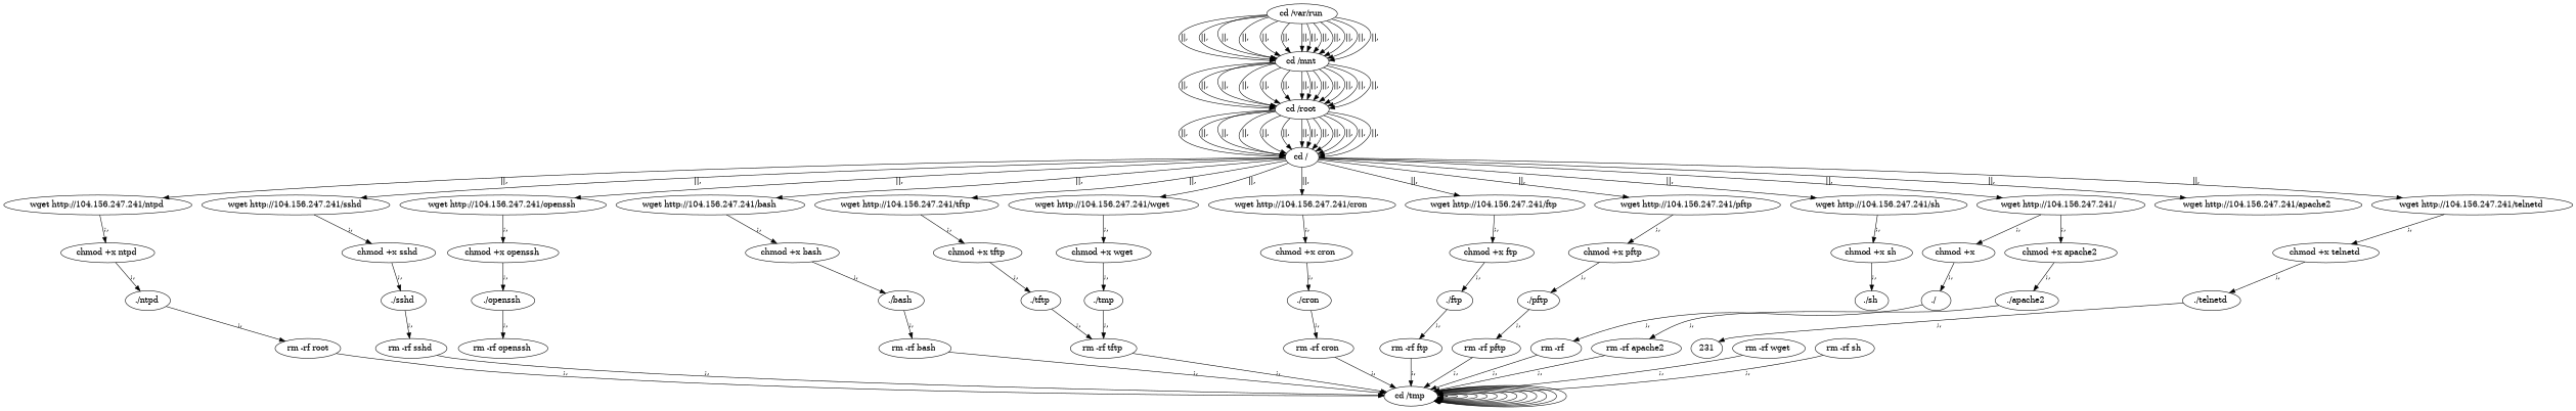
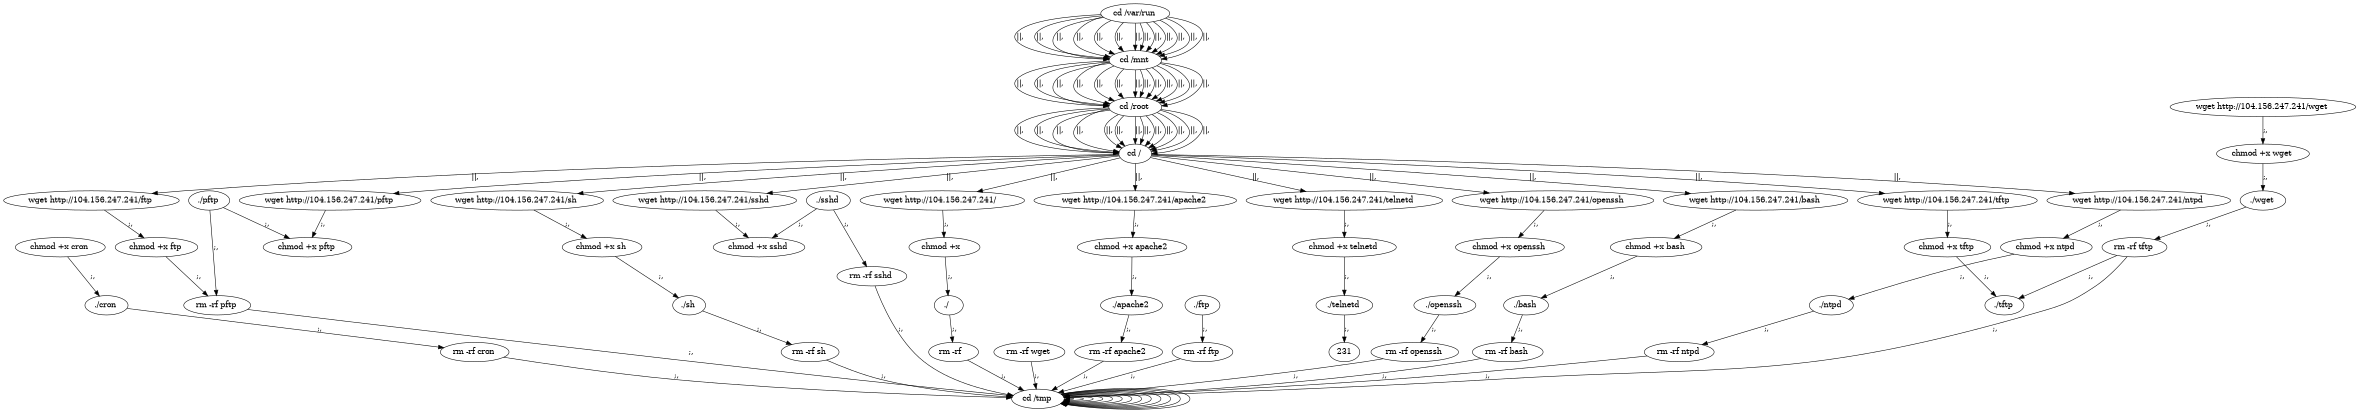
  digraph {
    n1 [label="cd /tmp "]
    n2 [label="cd /var/run "]
    n3 [label="cd /mnt "]
    n4 [label="cd /root "]
    n5 [label="cd / "]
    n6 [label="wget http://104.156.247.241/ntpd "]
    n7 [label="wget http://104.156.247.241/sshd "]
    n8 [label="wget http://104.156.247.241/openssh "]
    n9 [label="wget http://104.156.247.241/bash "]
    n10 [label="wget http://104.156.247.241/tftp "]
    n11 [label="wget http://104.156.247.241/wget "]
-   n12 [label="wget http://104.156.247.241/cron "]
    n13 [label="wget http://104.156.247.241/ftp "]
    n14 [label="wget http://104.156.247.241/pftp "]
    n15 [label="wget http://104.156.247.241/sh "]
    n16 [label="wget http://104.156.247.241/  "]
    n17 [label="wget http://104.156.247.241/apache2 "]
    n18 [label="wget http://104.156.247.241/telnetd "]
    n19 [label="chmod +x ntpd "]
    n20 [label="chmod +x sshd "]
    n21 [label="chmod +x openssh "]
    n22 [label="chmod +x bash "]
    n23 [label="chmod +x tftp "]
    n24 [label="chmod +x wget "]
    n25 [label="chmod +x cron "]
    n26 [label="chmod +x ftp "]
    n27 [label="chmod +x pftp "]
    n28 [label="chmod +x sh "]
    n29 [label="chmod +x   "]
    n30 [label="chmod +x apache2 "]
    n31 [label="chmod +x telnetd "]
    n32 [label="./ntpd "]
-   n33 [label="rm -rf root"]
+   n33 [label="rm -rf ntpd "]
    n34 [label="./sshd "]
    n35 [label="rm -rf sshd "]
    n36 [label="./openssh "]
    n37 [label="rm -rf openssh "]
    n38 [label="./bash "]
    n39 [label="rm -rf bash "]
    n40 [label="./tftp "]
    n41 [label="rm -rf tftp "]
-   n42 [label="./tmp"]
+   n42 [label="./wget "]
    n43 [label="rm -rf wget "]
    n44 [label="./cron "]
    n45 [label="rm -rf cron "]
    n46 [label="./ftp "]
    n47 [label="rm -rf ftp "]
    n48 [label="./pftp "]
    n49 [label="rm -rf pftp "]
    n50 [label="./sh "]
    n51 [label="rm -rf sh "]
    n52 [label="./  "]
    n53 [label="rm -rf   "]
    n54 [label="./apache2 "]
    n55 [label="rm -rf apache2 "]
    n56 [label="./telnetd "]
    231
    n1 -> n1
    n1 -> n1
    n1 -> n1
    n1 -> n1
    n1 -> n1
    n1 -> n1
    n1 -> n1
    n1 -> n1
    n1 -> n1
    n1 -> n1
    n1 -> n1
    n1 -> n1
    n1 -> n1
    n2 -> n3 [label="||,"]
    n2 -> n3 [label="||,"]
    n2 -> n3 [label="||,"]
    n2 -> n3 [label="||,"]
    n2 -> n3 [label="||,"]
    n2 -> n3 [label="||,"]
    n2 -> n3 [label="||,"]
    n2 -> n3 [label="||,"]
    n2 -> n3 [label="||,"]
    n2 -> n3 [label="||,"]
    n2 -> n3 [label="||,"]
    n2 -> n3 [label="||,"]
    n2 -> n3 [label="||,"]
    n3 -> n4 [label="||,"]
    n3 -> n4 [label="||,"]
    n3 -> n4 [label="||,"]
    n3 -> n4 [label="||,"]
    n3 -> n4 [label="||,"]
    n3 -> n4 [label="||,"]
    n3 -> n4 [label="||,"]
    n3 -> n4 [label="||,"]
    n3 -> n4 [label="||,"]
    n3 -> n4 [label="||,"]
    n3 -> n4 [label="||,"]
    n3 -> n4 [label="||,"]
    n3 -> n4 [label="||,"]
    n4 -> n5 [label="||,"]
    n4 -> n5 [label="||,"]
    n4 -> n5 [label="||,"]
    n4 -> n5 [label="||,"]
    n4 -> n5 [label="||,"]
    n4 -> n5 [label="||,"]
    n4 -> n5 [label="||,"]
    n4 -> n5 [label="||,"]
    n4 -> n5 [label="||,"]
    n4 -> n5 [label="||,"]
    n4 -> n5 [label="||,"]
    n4 -> n5 [label="||,"]
    n4 -> n5 [label="||,"]
    n5 -> n6 [label="||,"]
    n5 -> n7 [label="||,"]
    n5 -> n8 [label="||,"]
    n5 -> n9 [label="||,"]
    n5 -> n10 [label="||,"]
-   n5 -> n11 [label="||,"]
-   n5 -> n12 [label="||,"]
    n5 -> n13 [label="||,"]
    n5 -> n14 [label="||,"]
    n5 -> n15 [label="||,"]
    n5 -> n16 [label="||,"]
    n5 -> n17 [label="||,"]
    n5 -> n18 [label="||,"]
    n6 -> n19 [label=";,"]
    n7 -> n20 [label=";,"]
    n8 -> n21 [label=";,"]
    n9 -> n22 [label=";,"]
    n10 -> n23 [label=";,"]
    n11 -> n24 [label=";,"]
-   n12 -> n25 [label=";,"]
    n13 -> n26 [label=";,"]
    n14 -> n27 [label=";,"]
    n15 -> n28 [label=";,"]
    n16 -> n29 [label=";,"]
-   n16 -> n30 [label=";,"]
+   n17 -> n30 [label=";,"]
    n18 -> n31 [label=";,"]
    n19 -> n32 [label=";,"]
-   n20 -> n34 [label=";,"]
+   n34 -> n20 [label=";,"]
    n21 -> n36 [label=";,"]
    n22 -> n38 [label=";,"]
    n23 -> n40 [label=";,"]
    n24 -> n42 [label=";,"]
    n25 -> n44 [label=";,"]
-   n26 -> n46 [label=";,"]
-   n27 -> n48 [label=";,"]
+   n26 -> n49 [label=";,"]
+   n48 -> n27 [label=";,"]
    n28 -> n50 [label=";,"]
    n29 -> n52 [label=";,"]
    n30 -> n54 [label=";,"]
    n31 -> n56 [label=";,"]
    n32 -> n33 [label=";,"]
    n33 -> n1 [label=";,"]
    n34 -> n35 [label=";,"]
    n35 -> n1 [label=";,"]
    n36 -> n37 [label=";,"]
+   n37 -> n1 [label=";,"]
    n38 -> n39 [label=";,"]
    n39 -> n1 [label=";,"]
-   n40 -> n41 [label=";,"]
+   n41 -> n40 [label=";,"]
    n41 -> n1 [label=";,"]
    n42 -> n41 [label=";,"]
    n43 -> n1 [label=";,"]
    n44 -> n45 [label=";,"]
    n45 -> n1 [label=";,"]
    n46 -> n47 [label=";,"]
    n47 -> n1 [label=";,"]
    n48 -> n49 [label=";,"]
    n49 -> n1 [label=";,"]
+   n50 -> n51 [label=";,"]
    n51 -> n1 [label=";,"]
    n52 -> n53 [label=";,"]
    n53 -> n1 [label=";,"]
    n54 -> n55 [label=";,"]
    n55 -> n1 [label=";,"]
    n56 -> 231 [label=";,"]
  }
